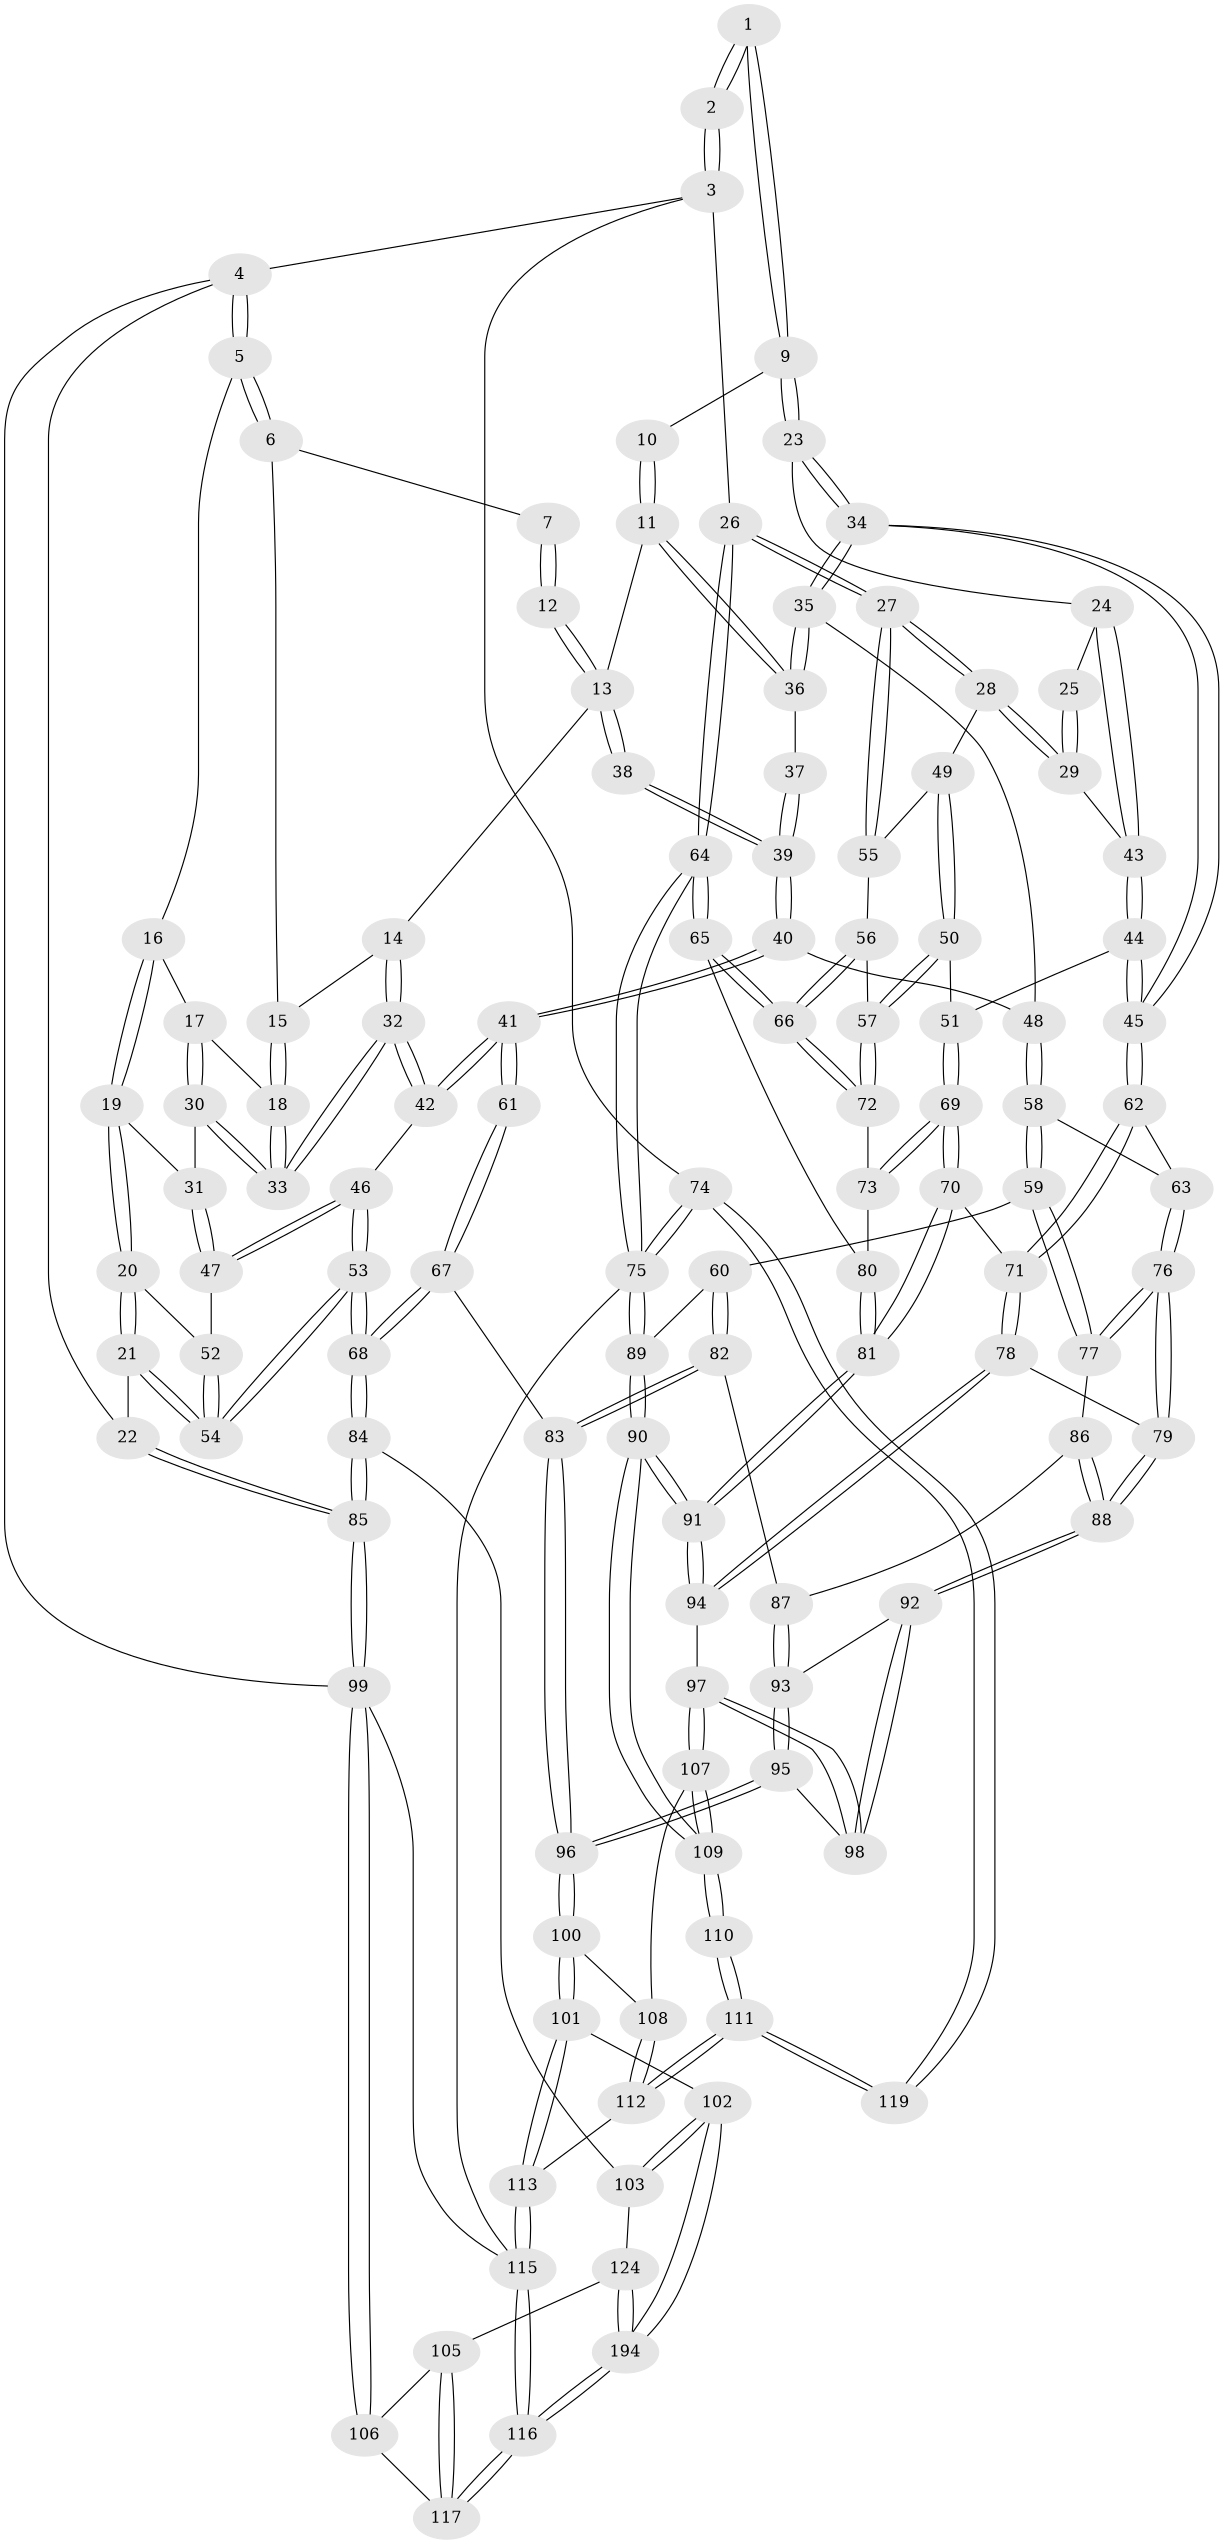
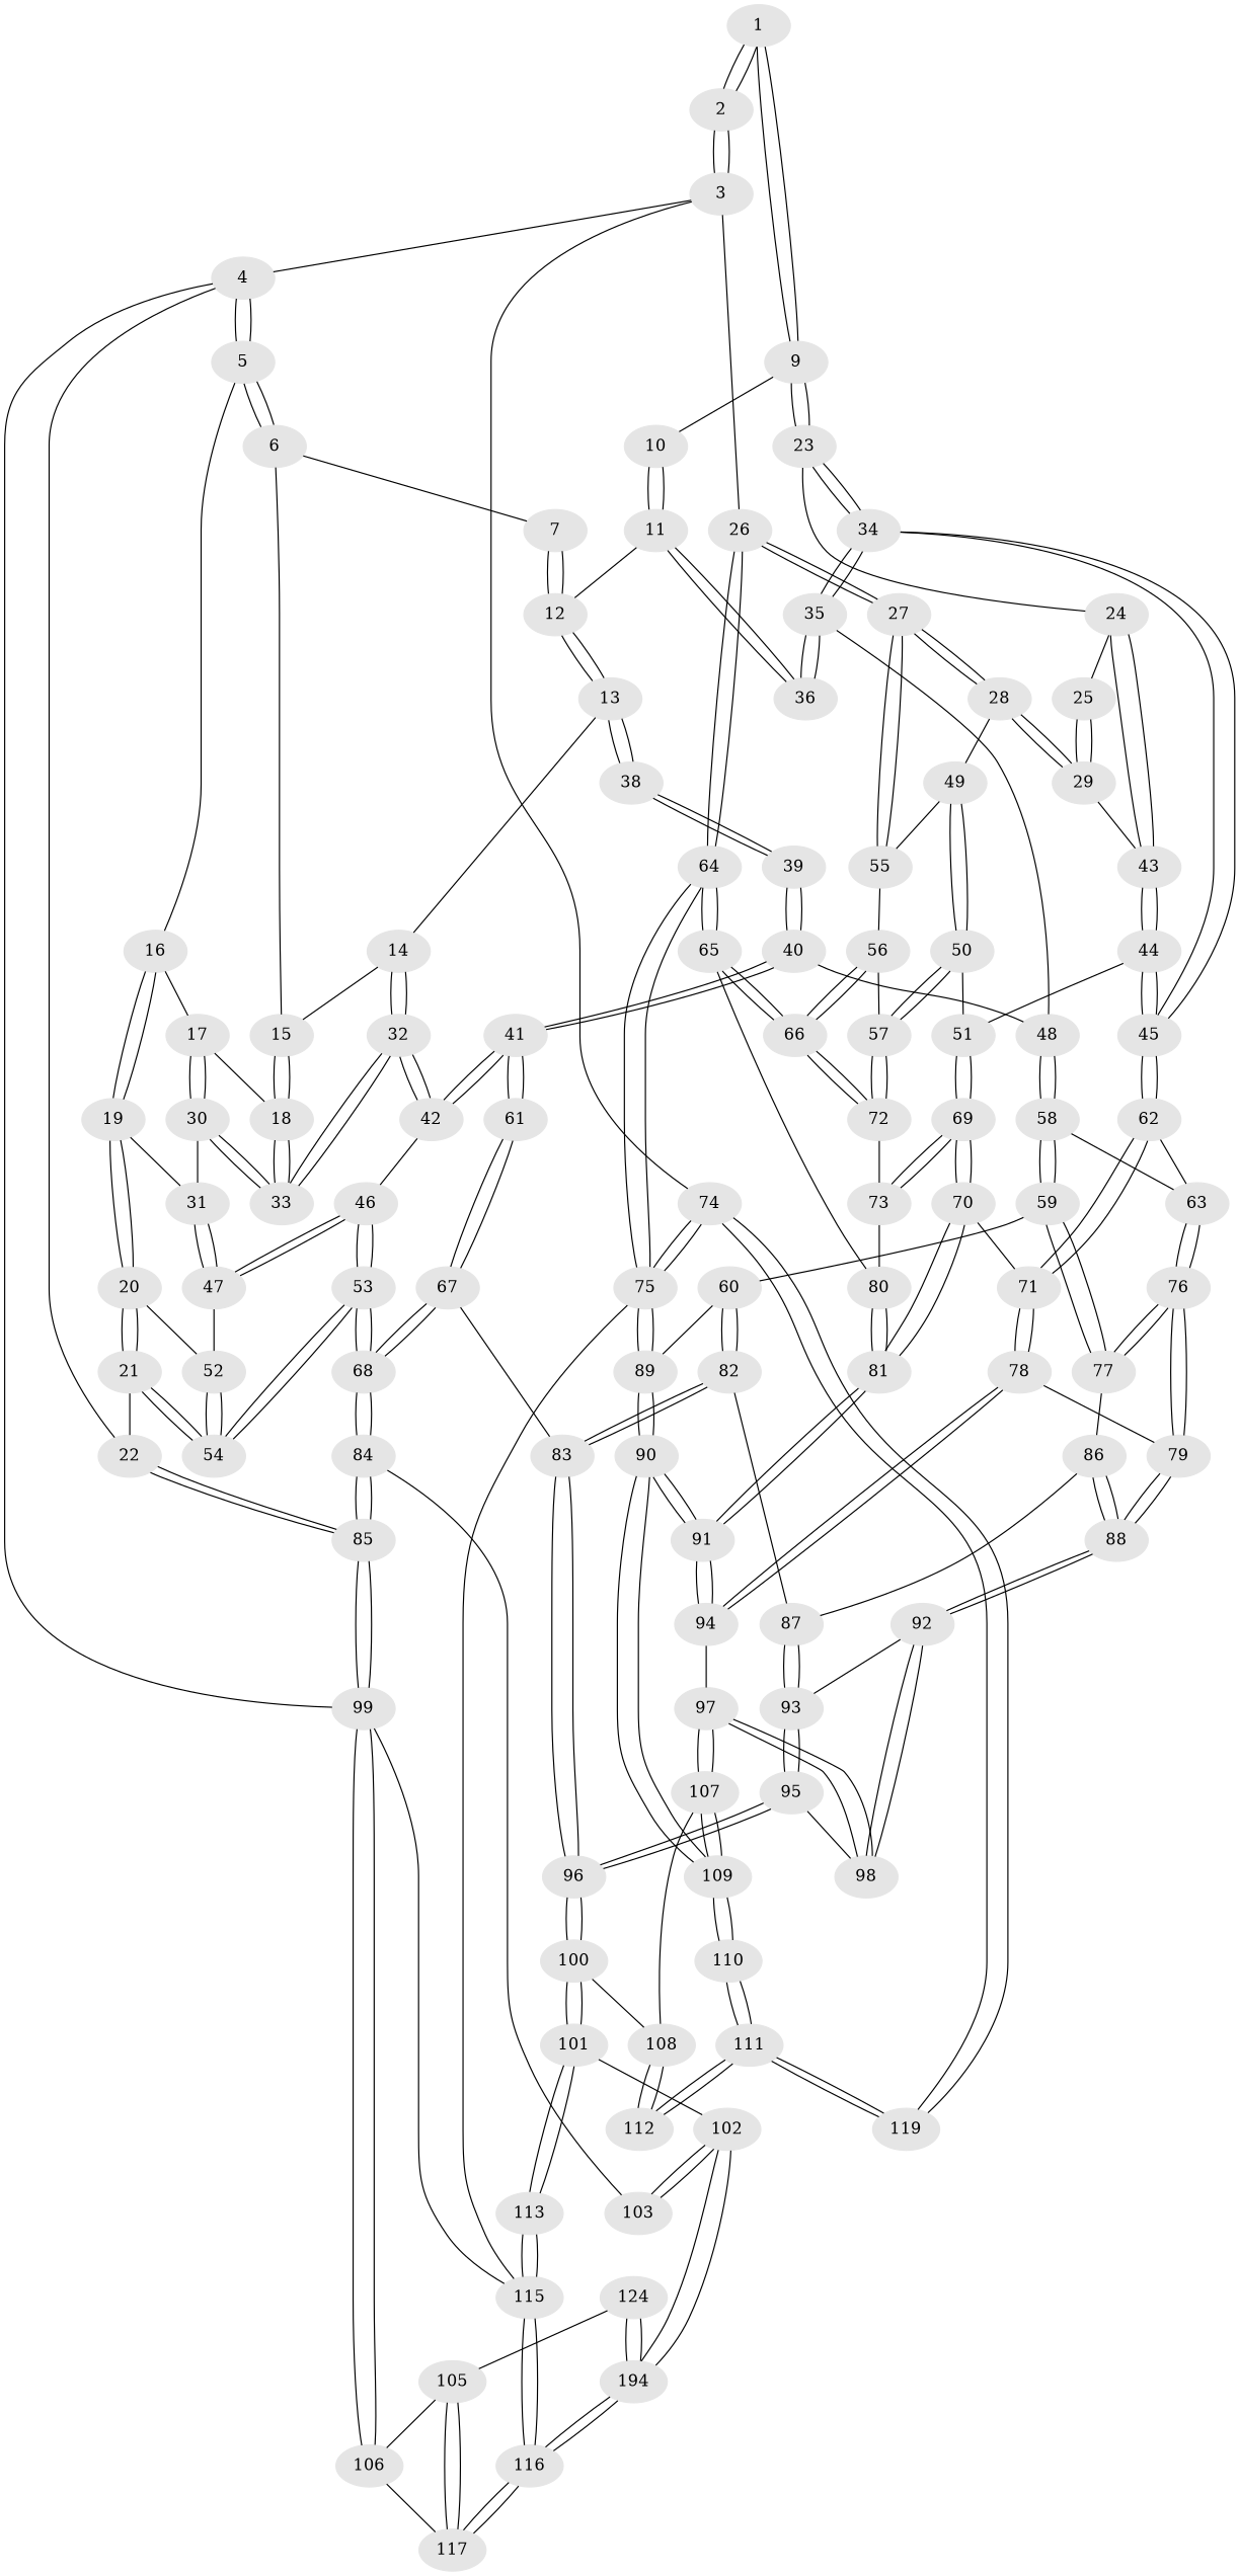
  graph {
    node [color=gray90 style=filled]
    1
    2
    9
    3
    10
    23
    4
    26
    74
    5
    22
    99
    27
    64
    75
    119
    6
    16
    85
    115
    106
    7
    15
    17
    19
    12
    18
    13
    11
    24
    34
    36
-   37
    14
    38
    32
    39
    33
    42
    30
    20
    31
    21
    52
    47
    54
    25
    43
    35
    45
    29
    44
    28
    55
    65
    49
    56
    50
    46
    48
    62
    58
    40
    41
    61
    67
    53
    51
    69
    63
    71
    68
    59
    57
    72
    70
    73
    84
    66
    60
    77
    76
    82
    89
    86
    83
    87
    78
    79
    80
    81
    96
    103
    91
    94
    116
    90
    88
    97
    92
    93
    100
    n103 [label=124]
    95
    98
    109
    110
    107
    101
    108
    117
    102
    113
    112
    n115 [label=194]
    105
    111
    1 -- 2
    1 -- 2
    1 -- 9
    1 -- 9
    2 -- 3
    2 -- 3
    9 -- 10
    9 -- 23
    9 -- 23
    3 -- 4
    3 -- 26
    3 -- 74
    10 -- 11
    10 -- 11
    23 -- 24
    23 -- 34
    23 -- 34
    4 -- 5
    4 -- 5
    4 -- 22
    4 -- 99
    26 -- 27
    26 -- 27
    26 -- 64
    26 -- 64
    74 -- 75
    74 -- 75
    74 -- 119
    74 -- 119
    5 -- 6
    5 -- 6
    5 -- 16
    22 -- 85
    22 -- 85
    99 -- 115
    99 -- 106
    99 -- 106
    27 -- 28
    27 -- 28
    27 -- 55
    27 -- 55
    64 -- 75
    64 -- 75
    64 -- 65
    64 -- 65
    75 -- 115
    75 -- 89
    75 -- 89
    6 -- 7
    6 -- 15
    16 -- 17
    16 -- 19
    16 -- 19
    85 -- 99
    85 -- 99
    115 -- 116
    115 -- 116
    106 -- 117
    7 -- 12
    7 -- 12
    15 -- 18
    15 -- 18
    17 -- 18
    17 -- 30
    17 -- 30
    19 -- 20
    19 -- 20
    19 -- 31
    12 -- 13
    12 -- 13
    18 -- 33
    18 -- 33
    13 -- 14
    13 -- 38
    13 -- 38
-   11 -- 13
+   11 -- 12
    11 -- 36
    11 -- 36
    24 -- 25
    24 -- 43
    24 -- 43
    34 -- 35
    34 -- 35
    34 -- 45
    34 -- 45
-   36 -- 37
-   37 -- 39
-   37 -- 39
    14 -- 15
    14 -- 32
    14 -- 32
    38 -- 39
    38 -- 39
    32 -- 33
    32 -- 33
    32 -- 42
    32 -- 42
    39 -- 40
    39 -- 40
    42 -- 46
    30 -- 33
    30 -- 33
    30 -- 31
    20 -- 21
    20 -- 21
    20 -- 52
    31 -- 47
    31 -- 47
    21 -- 22
    21 -- 54
    21 -- 54
    52 -- 54
    52 -- 54
    47 -- 52
    25 -- 29
    25 -- 29
    43 -- 44
    43 -- 44
    35 -- 36
    35 -- 36
    35 -- 48
    45 -- 62
    45 -- 62
    29 -- 43
    44 -- 45
    44 -- 45
    44 -- 51
    28 -- 29
    28 -- 29
    28 -- 49
    55 -- 56
    65 -- 66
    65 -- 66
    65 -- 80
    49 -- 55
    49 -- 50
    49 -- 50
    56 -- 57
    56 -- 66
    56 -- 66
    50 -- 51
    50 -- 57
    50 -- 57
    46 -- 47
    46 -- 47
    46 -- 53
    46 -- 53
    48 -- 58
    48 -- 58
    62 -- 63
    62 -- 71
    62 -- 71
    58 -- 63
    58 -- 59
    58 -- 59
    40 -- 48
    40 -- 41
    40 -- 41
    41 -- 42
    41 -- 42
    41 -- 61
    41 -- 61
    61 -- 67
    61 -- 67
    67 -- 68
    67 -- 68
    67 -- 83
    53 -- 54
    53 -- 54
    53 -- 68
    53 -- 68
    51 -- 69
    51 -- 69
    69 -- 70
    69 -- 70
    69 -- 73
    69 -- 73
    63 -- 76
    63 -- 76
    71 -- 78
    71 -- 78
    68 -- 84
    68 -- 84
    59 -- 60
    59 -- 77
    59 -- 77
    57 -- 72
    57 -- 72
    72 -- 73
    70 -- 71
    70 -- 81
    70 -- 81
    73 -- 80
    84 -- 85
    84 -- 85
    84 -- 103
    66 -- 72
    66 -- 72
    60 -- 82
    60 -- 82
    60 -- 89
    77 -- 86
    76 -- 77
    76 -- 77
    76 -- 79
    76 -- 79
    82 -- 83
    82 -- 83
    82 -- 87
    89 -- 90
    89 -- 90
    86 -- 87
    86 -- 88
    86 -- 88
    83 -- 96
    83 -- 96
    87 -- 93
    87 -- 93
    78 -- 79
    78 -- 94
    78 -- 94
    79 -- 88
    79 -- 88
    80 -- 81
    80 -- 81
    81 -- 91
    81 -- 91
    96 -- 100
    96 -- 100
-   103 -- n103
    91 -- 94
    91 -- 94
    94 -- 97
    116 -- 117
    116 -- 117
    90 -- 91
    90 -- 91
    90 -- 109
    90 -- 109
    88 -- 92
    88 -- 92
    97 -- 98
    97 -- 98
    97 -- 107
    97 -- 107
    92 -- 93
    92 -- 98
    92 -- 98
    93 -- 95
    93 -- 95
    100 -- 101
    100 -- 101
    100 -- 108
    n103 -- n115
    n103 -- n115
    n103 -- 105
    95 -- 96
    95 -- 96
    95 -- 98
    109 -- 110
    109 -- 110
    110 -- 111
    110 -- 111
    107 -- 109
    107 -- 109
    107 -- 108
    101 -- 102
    101 -- 113
    101 -- 113
    108 -- 112
    108 -- 112
    102 -- 103
    102 -- 103
    102 -- n115
    102 -- n115
    113 -- 115
    113 -- 115
-   112 -- 113
    n115 -- 116
    n115 -- 116
    105 -- 106
    105 -- 117
    105 -- 117
    111 -- 119
    111 -- 119
    111 -- 112
    111 -- 112
  }
